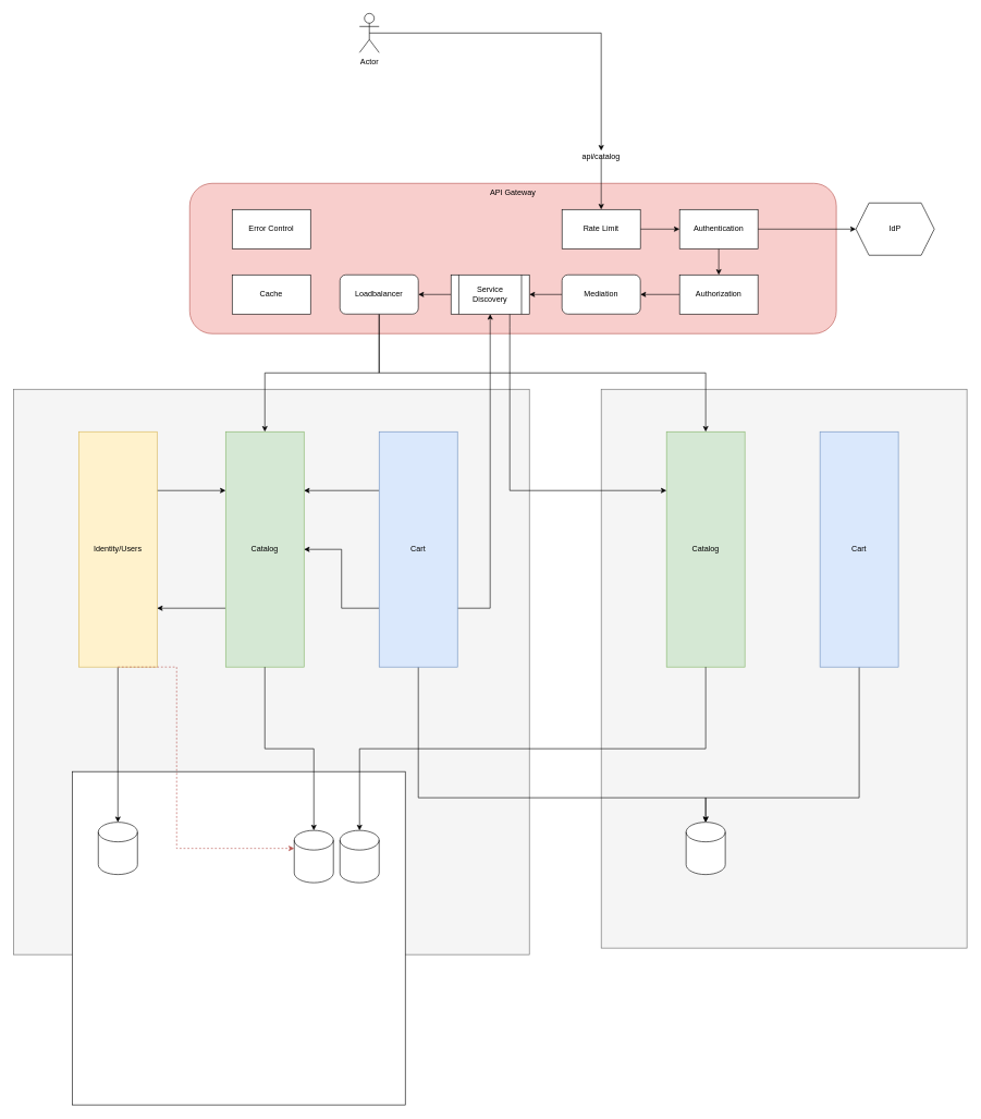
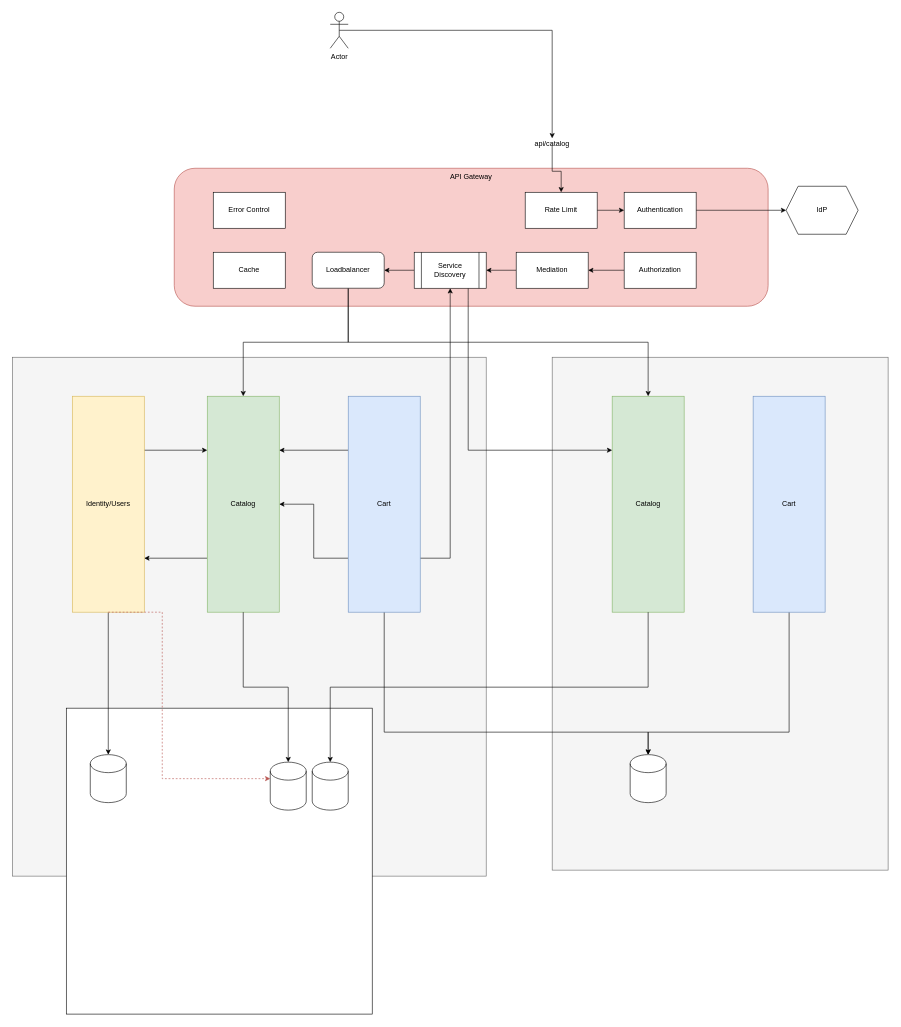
  <mxCell id="0" />
  <mxCell id="1" parent="0" />
  <mxCell id="2" value="" style="rounded=0;whiteSpace=wrap;html=1;fillColor=#f5f5f5;fontColor=#333333;strokeColor=#666666;" vertex="1" parent="1"><mxGeometry x="20" y="595" width="790" height="865" as="geometry" /></mxCell>
  <mxCell id="3" value="API Gateway" style="rounded=1;whiteSpace=wrap;html=1;fillColor=#f8cecc;strokeColor=#b85450;verticalAlign=top;" vertex="1" parent="1"><mxGeometry x="290" y="280" width="990" height="230" as="geometry" /></mxCell>
  <mxCell id="4" value="" style="rounded=0;whiteSpace=wrap;html=1;fillColor=#f5f5f5;fontColor=#333333;strokeColor=#666666;" vertex="1" parent="1"><mxGeometry x="920" y="595" width="560" height="855" as="geometry" /></mxCell>
  <mxCell id="5" value="" style="whiteSpace=wrap;html=1;aspect=fixed;" vertex="1" parent="1"><mxGeometry x="110" y="1180" width="510" height="510" as="geometry" /></mxCell>
  <mxCell id="6" style="edgeStyle=orthogonalEdgeStyle;rounded=0;orthogonalLoop=1;jettySize=auto;html=1;exitX=0.5;exitY=1;exitDx=0;exitDy=0;" edge="1" parent="1" source="8" target="28"><mxGeometry relative="1" as="geometry" /></mxCell>
  <mxCell id="7" style="edgeStyle=orthogonalEdgeStyle;rounded=0;orthogonalLoop=1;jettySize=auto;html=1;exitX=1;exitY=0.25;exitDx=0;exitDy=0;entryX=0;entryY=0.25;entryDx=0;entryDy=0;" edge="1" parent="1" source="8" target="10"><mxGeometry relative="1" as="geometry" /></mxCell>
  <mxCell id="8" value="Identity/Users" style="rounded=0;whiteSpace=wrap;html=1;fillColor=#fff2cc;strokeColor=#d6b656;" vertex="1" parent="1"><mxGeometry x="120" y="660" width="120" height="360" as="geometry" /></mxCell>
  <mxCell id="9" style="edgeStyle=orthogonalEdgeStyle;rounded=0;orthogonalLoop=1;jettySize=auto;html=1;exitX=0;exitY=0.75;exitDx=0;exitDy=0;entryX=1;entryY=0.75;entryDx=0;entryDy=0;" edge="1" parent="1" source="10" target="8"><mxGeometry relative="1" as="geometry" /></mxCell>
  <mxCell id="10" value="Catalog" style="rounded=0;whiteSpace=wrap;html=1;fillColor=#d5e8d4;strokeColor=#82b366;" vertex="1" parent="1"><mxGeometry x="345" y="660" width="120" height="360" as="geometry" /></mxCell>
  <mxCell id="11" style="edgeStyle=orthogonalEdgeStyle;rounded=0;orthogonalLoop=1;jettySize=auto;html=1;exitX=0.5;exitY=1;exitDx=0;exitDy=0;entryX=0.5;entryY=0;entryDx=0;entryDy=0;entryPerimeter=0;" edge="1" parent="1" source="15" target="29"><mxGeometry relative="1" as="geometry"><mxPoint x="1262" y="1340" as="targetPoint" /><Array as="points"><mxPoint x="640" y="1220" /><mxPoint x="1080" y="1220" /></Array></mxGeometry></mxCell>
  <mxCell id="12" style="edgeStyle=orthogonalEdgeStyle;rounded=0;orthogonalLoop=1;jettySize=auto;html=1;exitX=0;exitY=0.25;exitDx=0;exitDy=0;entryX=1;entryY=0.25;entryDx=0;entryDy=0;" edge="1" parent="1" source="15" target="10"><mxGeometry relative="1" as="geometry" /></mxCell>
  <mxCell id="13" style="edgeStyle=orthogonalEdgeStyle;rounded=0;orthogonalLoop=1;jettySize=auto;html=1;exitX=0;exitY=0.75;exitDx=0;exitDy=0;" edge="1" parent="1" source="15" target="10"><mxGeometry relative="1" as="geometry" /></mxCell>
  <mxCell id="14" style="edgeStyle=orthogonalEdgeStyle;rounded=0;orthogonalLoop=1;jettySize=auto;html=1;exitX=1;exitY=0.75;exitDx=0;exitDy=0;" edge="1" parent="1" source="15" target="32"><mxGeometry relative="1" as="geometry"><mxPoint x="600" y="480" as="targetPoint" /></mxGeometry></mxCell>
  <mxCell id="15" value="Cart" style="rounded=0;whiteSpace=wrap;html=1;fillColor=#dae8fc;strokeColor=#6c8ebf;" vertex="1" parent="1"><mxGeometry x="580" y="660" width="120" height="360" as="geometry" /></mxCell>
  <mxCell id="16" value="Catalog" style="rounded=0;whiteSpace=wrap;html=1;fillColor=#d5e8d4;strokeColor=#82b366;" vertex="1" parent="1"><mxGeometry x="1020" y="660" width="120" height="360" as="geometry" /></mxCell>
  <mxCell id="17" style="edgeStyle=orthogonalEdgeStyle;rounded=0;orthogonalLoop=1;jettySize=auto;html=1;exitX=0.5;exitY=1;exitDx=0;exitDy=0;entryX=0.5;entryY=0;entryDx=0;entryDy=0;entryPerimeter=0;" edge="1" parent="1" source="18" target="29"><mxGeometry relative="1" as="geometry"><mxPoint x="1270" y="1340" as="targetPoint" /><Array as="points"><mxPoint x="1315" y="1220" /><mxPoint x="1080" y="1220" /></Array></mxGeometry></mxCell>
  <mxCell id="18" value="Cart" style="rounded=0;whiteSpace=wrap;html=1;fillColor=#dae8fc;strokeColor=#6c8ebf;" vertex="1" parent="1"><mxGeometry x="1255" y="660" width="120" height="360" as="geometry" /></mxCell>
  <mxCell id="19" style="edgeStyle=orthogonalEdgeStyle;rounded=0;orthogonalLoop=1;jettySize=auto;html=1;exitX=0.5;exitY=1;exitDx=0;exitDy=0;" edge="1" parent="1" source="21" target="10"><mxGeometry relative="1" as="geometry" /></mxCell>
  <mxCell id="20" style="edgeStyle=orthogonalEdgeStyle;rounded=0;orthogonalLoop=1;jettySize=auto;html=1;exitX=0.5;exitY=1;exitDx=0;exitDy=0;" edge="1" parent="1" source="21" target="16"><mxGeometry relative="1" as="geometry" /></mxCell>
  <mxCell id="21" value="Loadbalancer" style="rounded=1;whiteSpace=wrap;html=1;" vertex="1" parent="1"><mxGeometry x="520" y="420" width="120" height="60" as="geometry" /></mxCell>
  <mxCell id="22" style="edgeStyle=orthogonalEdgeStyle;rounded=0;orthogonalLoop=1;jettySize=auto;html=1;exitX=0.5;exitY=0.5;exitDx=0;exitDy=0;exitPerimeter=0;" edge="1" parent="1" source="40" target="34"><mxGeometry relative="1" as="geometry" /></mxCell>
  <mxCell id="23" value="Actor" style="shape=umlActor;verticalLabelPosition=bottom;verticalAlign=top;html=1;outlineConnect=0;" vertex="1" parent="1"><mxGeometry x="550" y="20" width="30" height="60" as="geometry" /></mxCell>
  <mxCell id="24" value="" style="shape=cylinder3;whiteSpace=wrap;html=1;boundedLbl=1;backgroundOutline=1;size=15;" vertex="1" parent="1"><mxGeometry x="450" y="1270" width="60" height="80" as="geometry" /></mxCell>
  <mxCell id="25" style="edgeStyle=orthogonalEdgeStyle;rounded=0;orthogonalLoop=1;jettySize=auto;html=1;exitX=0.5;exitY=1;exitDx=0;exitDy=0;" edge="1" parent="1" source="16" target="27"><mxGeometry relative="1" as="geometry" /></mxCell>
  <mxCell id="26" style="edgeStyle=orthogonalEdgeStyle;rounded=0;orthogonalLoop=1;jettySize=auto;html=1;exitX=0.5;exitY=1;exitDx=0;exitDy=0;entryX=0.5;entryY=0;entryDx=0;entryDy=0;entryPerimeter=0;" edge="1" parent="1" source="10" target="24"><mxGeometry relative="1" as="geometry" /></mxCell>
  <mxCell id="27" value="" style="shape=cylinder3;whiteSpace=wrap;html=1;boundedLbl=1;backgroundOutline=1;size=15;" vertex="1" parent="1"><mxGeometry x="520" y="1270" width="60" height="80" as="geometry" /></mxCell>
  <mxCell id="28" value="" style="shape=cylinder3;whiteSpace=wrap;html=1;boundedLbl=1;backgroundOutline=1;size=15;" vertex="1" parent="1"><mxGeometry x="150" y="1257.5" width="60" height="80" as="geometry" /></mxCell>
  <mxCell id="29" value="" style="shape=cylinder3;whiteSpace=wrap;html=1;boundedLbl=1;backgroundOutline=1;size=15;" vertex="1" parent="1"><mxGeometry x="1050" y="1257.5" width="60" height="80" as="geometry" /></mxCell>
  <mxCell id="30" style="edgeStyle=orthogonalEdgeStyle;rounded=0;orthogonalLoop=1;jettySize=auto;html=1;exitX=0.75;exitY=1;exitDx=0;exitDy=0;entryX=0;entryY=0.25;entryDx=0;entryDy=0;" edge="1" parent="1" source="32" target="16"><mxGeometry relative="1" as="geometry"><Array as="points"><mxPoint x="780" y="500" /><mxPoint x="780" y="750" /></Array></mxGeometry></mxCell>
  <mxCell id="31" style="edgeStyle=orthogonalEdgeStyle;rounded=0;orthogonalLoop=1;jettySize=auto;html=1;exitX=0;exitY=0.5;exitDx=0;exitDy=0;" edge="1" parent="1" source="32" target="21"><mxGeometry relative="1" as="geometry" /></mxCell>
  <mxCell id="32" value="Service Discovery" style="shape=process;whiteSpace=wrap;html=1;backgroundOutline=1;" vertex="1" parent="1"><mxGeometry x="690" y="420" width="120" height="60" as="geometry" /></mxCell>
  <mxCell id="33" style="edgeStyle=orthogonalEdgeStyle;rounded=0;orthogonalLoop=1;jettySize=auto;html=1;exitX=1;exitY=0.5;exitDx=0;exitDy=0;entryX=0;entryY=0.5;entryDx=0;entryDy=0;" edge="1" parent="1" source="34" target="37"><mxGeometry relative="1" as="geometry" /></mxCell>
- <mxCell id="34" value="Rate Limit" style="rounded=0;whiteSpace=wrap;html=1;" vertex="1" parent="1"><mxGeometry x="860" y="320" width="120" height="60" as="geometry" /></mxCell>
+ <mxCell id="34" value="Rate Limit" style="rounded=0;whiteSpace=wrap;html=1;" vertex="1" parent="1"><mxGeometry x="875" y="320" width="120" height="60" as="geometry" /></mxCell>
  <mxCell id="35" style="edgeStyle=orthogonalEdgeStyle;rounded=0;orthogonalLoop=1;jettySize=auto;html=1;exitX=1;exitY=0.5;exitDx=0;exitDy=0;" edge="1" parent="1" source="37" target="38"><mxGeometry relative="1" as="geometry"><mxPoint x="1370" y="350" as="targetPoint" /></mxGeometry></mxCell>
- <mxCell id="36" style="edgeStyle=orthogonalEdgeStyle;rounded=0;orthogonalLoop=1;jettySize=auto;html=1;exitX=0.5;exitY=1;exitDx=0;exitDy=0;" edge="1" parent="1" source="37" target="42"><mxGeometry relative="1" as="geometry" /></mxCell>
  <mxCell id="37" value="Authentication" style="rounded=0;whiteSpace=wrap;html=1;" vertex="1" parent="1"><mxGeometry x="1040" y="320" width="120" height="60" as="geometry" /></mxCell>
  <mxCell id="38" value="IdP" style="shape=hexagon;perimeter=hexagonPerimeter2;whiteSpace=wrap;html=1;fixedSize=1;" vertex="1" parent="1"><mxGeometry x="1310" y="310" width="120" height="80" as="geometry" /></mxCell>
  <mxCell id="39" value="" style="edgeStyle=orthogonalEdgeStyle;rounded=0;orthogonalLoop=1;jettySize=auto;html=1;exitX=0.5;exitY=0.5;exitDx=0;exitDy=0;exitPerimeter=0;" edge="1" parent="1" source="23" target="40"><mxGeometry relative="1" as="geometry"><mxPoint x="565" y="50" as="sourcePoint" /><mxPoint x="930" y="320" as="targetPoint" /></mxGeometry></mxCell>
  <mxCell id="40" value="api/catalog" style="text;html=1;align=center;verticalAlign=middle;whiteSpace=wrap;rounded=0;" vertex="1" parent="1"><mxGeometry x="890" y="230" width="60" height="20" as="geometry" /></mxCell>
  <mxCell id="41" value="" style="edgeStyle=orthogonalEdgeStyle;rounded=0;orthogonalLoop=1;jettySize=auto;html=1;" edge="1" parent="1" source="42" target="44"><mxGeometry relative="1" as="geometry" /></mxCell>
  <mxCell id="42" value="Authorization" style="rounded=0;whiteSpace=wrap;html=1;" vertex="1" parent="1"><mxGeometry x="1040" y="420" width="120" height="60" as="geometry" /></mxCell>
  <mxCell id="43" style="edgeStyle=orthogonalEdgeStyle;rounded=0;orthogonalLoop=1;jettySize=auto;html=1;exitX=0;exitY=0.5;exitDx=0;exitDy=0;" edge="1" parent="1" source="44" target="32"><mxGeometry relative="1" as="geometry" /></mxCell>
- <mxCell id="44" value="Mediation" style="whiteSpace=wrap;html=1;rounded=1;" vertex="1" parent="1"><mxGeometry x="860" y="420" width="120" height="60" as="geometry" /></mxCell>
+ <mxCell id="44" value="Mediation" style="rounded=0;whiteSpace=wrap;html=1;" vertex="1" parent="1"><mxGeometry x="860" y="420" width="120" height="60" as="geometry" /></mxCell>
  <mxCell id="45" value="Error Control" style="rounded=0;whiteSpace=wrap;html=1;" vertex="1" parent="1"><mxGeometry x="355" y="320" width="120" height="60" as="geometry" /></mxCell>
  <mxCell id="46" value="Cache" style="rounded=0;whiteSpace=wrap;html=1;" vertex="1" parent="1"><mxGeometry x="355" y="420" width="120" height="60" as="geometry" /></mxCell>
  <mxCell id="47" style="edgeStyle=orthogonalEdgeStyle;rounded=0;orthogonalLoop=1;jettySize=auto;html=1;exitX=0.5;exitY=1;exitDx=0;exitDy=0;entryX=0;entryY=0;entryDx=0;entryDy=27.5;entryPerimeter=0;dashed=1;fillColor=#f8cecc;strokeColor=#b85450;" edge="1" parent="1" source="8" target="24"><mxGeometry relative="1" as="geometry"><Array as="points"><mxPoint x="270" y="1020" /><mxPoint x="270" y="1298" /></Array></mxGeometry></mxCell>
